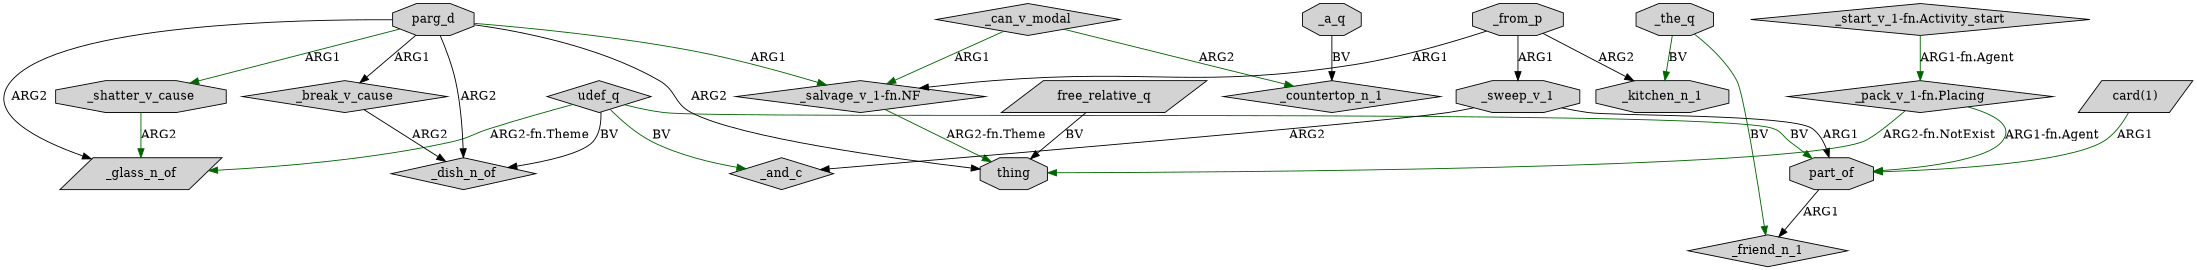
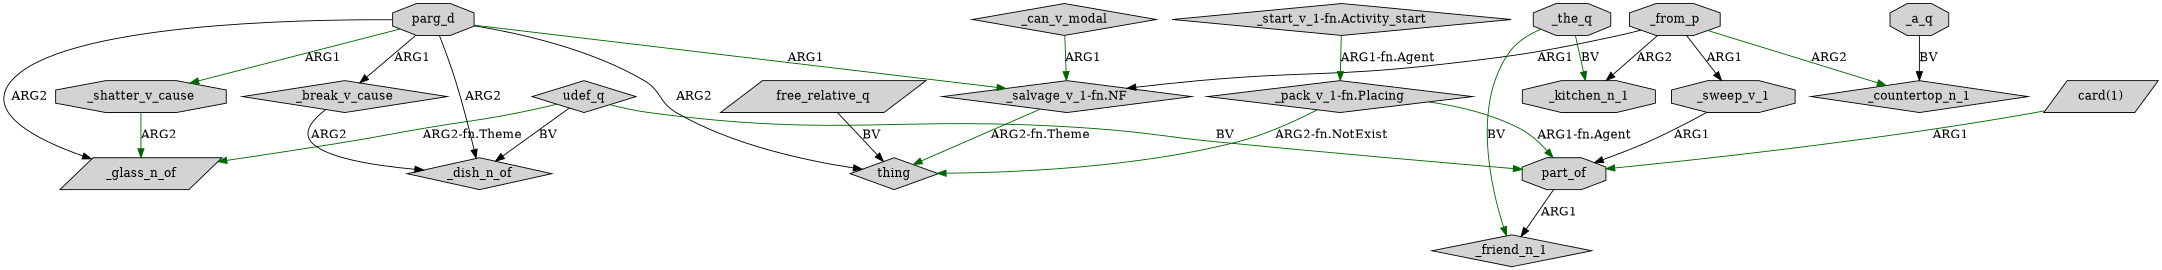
  digraph {
    node [shape=diamond style=filled]
    edge [color=darkgreen]
    _can_v_modal
    "_salvage_v_1-fn.NF"
-   thing [shape=octagon]
+   thing
    part_of [shape=octagon]
    udef_q
-   _and_c
    _dish_n_of
    _glass_n_of [shape=parallelogram]
    _friend_n_1
    _from_p [shape=octagon]
    _kitchen_n_1 [shape=octagon]
    _sweep_v_1 [shape=octagon]
    _countertop_n_1
    parg_d [shape=octagon]
    _break_v_cause
    _shatter_v_cause [shape=octagon]
    _a_q [shape=octagon]
    _the_q [shape=octagon]
    "_pack_v_1-fn.Placing"
    free_relative_q [shape=parallelogram]
    "_start_v_1-fn.Activity_start"
    "card(1)" [shape=parallelogram]
    _can_v_modal -> "_salvage_v_1-fn.NF" [label=ARG1]
    "_salvage_v_1-fn.NF" -> thing [label="ARG2-fn.Theme"]
    part_of -> _friend_n_1 [color=black label=ARG1]
    udef_q -> part_of [label=BV]
-   udef_q -> _and_c [label=BV]
    udef_q -> _dish_n_of [color=black label=BV]
    udef_q -> _glass_n_of [label="ARG2-fn.Theme"]
    _from_p -> "_salvage_v_1-fn.NF" [color=black label=ARG1]
    _from_p -> _kitchen_n_1 [color=black label=ARG2]
    _from_p -> _sweep_v_1 [color=black label=ARG1]
-   _can_v_modal -> _countertop_n_1 [label=ARG2]
+   _from_p -> _countertop_n_1 [label=ARG2]
    _sweep_v_1 -> part_of [color=black label=ARG1]
-   _sweep_v_1 -> _and_c [color=black label=ARG2]
    parg_d -> "_salvage_v_1-fn.NF" [label=ARG1]
    parg_d -> thing [color=black label=ARG2]
    parg_d -> _dish_n_of [color=black label=ARG2]
    parg_d -> _glass_n_of [color=black label=ARG2]
    parg_d -> _break_v_cause [color=black label=ARG1]
    parg_d -> _shatter_v_cause [label=ARG1]
    _break_v_cause -> _dish_n_of [color=black label=ARG2]
    _shatter_v_cause -> _glass_n_of [label=ARG2]
    _a_q -> _countertop_n_1 [color=black label=BV]
    _the_q -> _friend_n_1 [label=BV]
    _the_q -> _kitchen_n_1 [label=BV]
    "_pack_v_1-fn.Placing" -> thing [label="ARG2-fn.NotExist"]
    "_pack_v_1-fn.Placing" -> part_of [label="ARG1-fn.Agent"]
    free_relative_q -> thing [color=black label=BV]
    "_start_v_1-fn.Activity_start" -> "_pack_v_1-fn.Placing" [label="ARG1-fn.Agent"]
    "card(1)" -> part_of [label=ARG1]
  }
